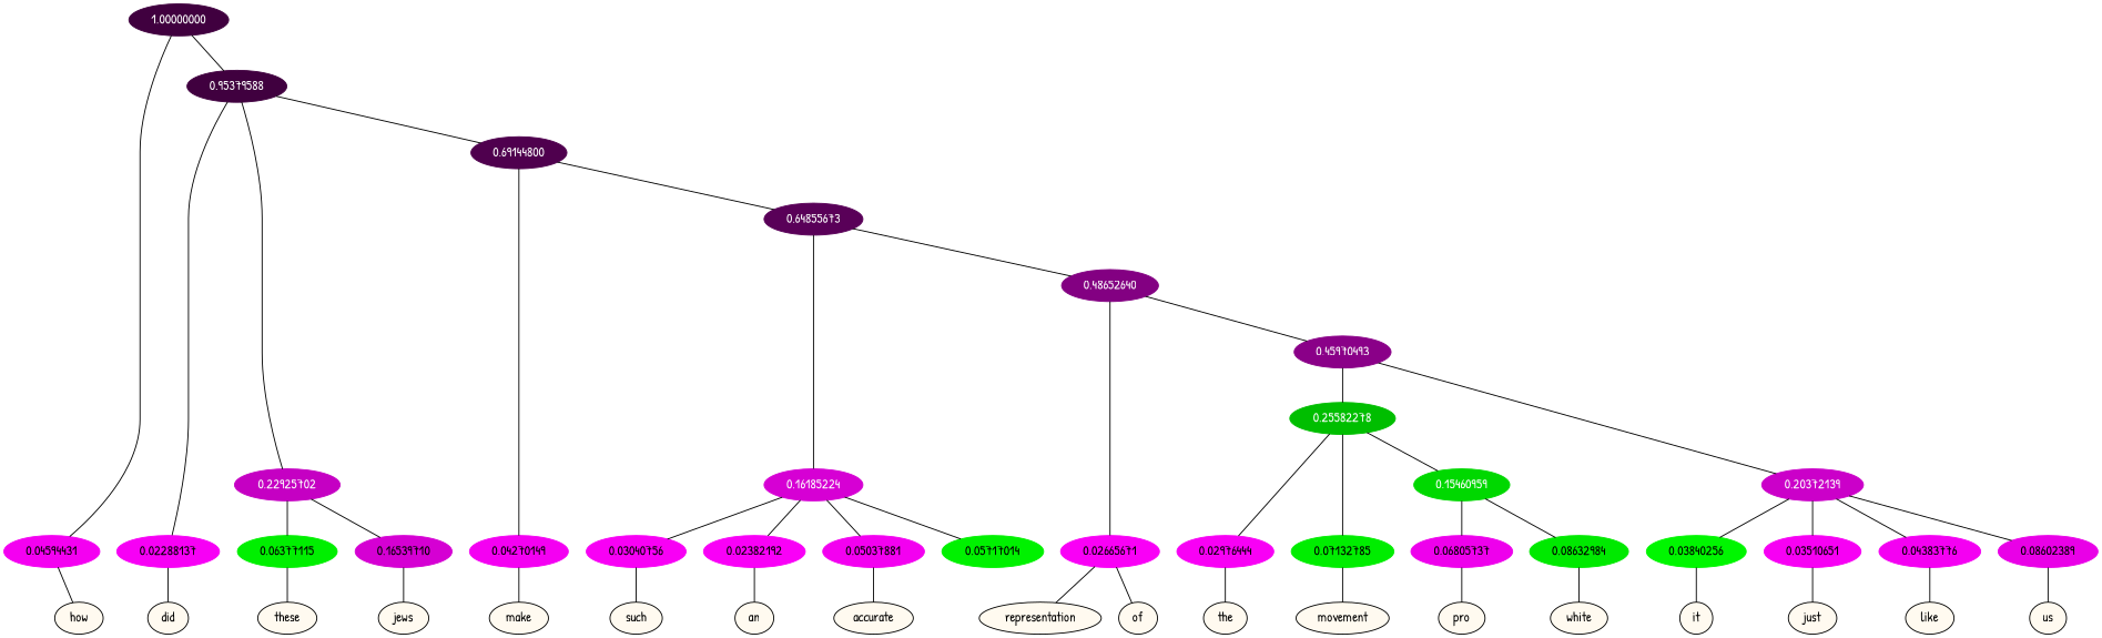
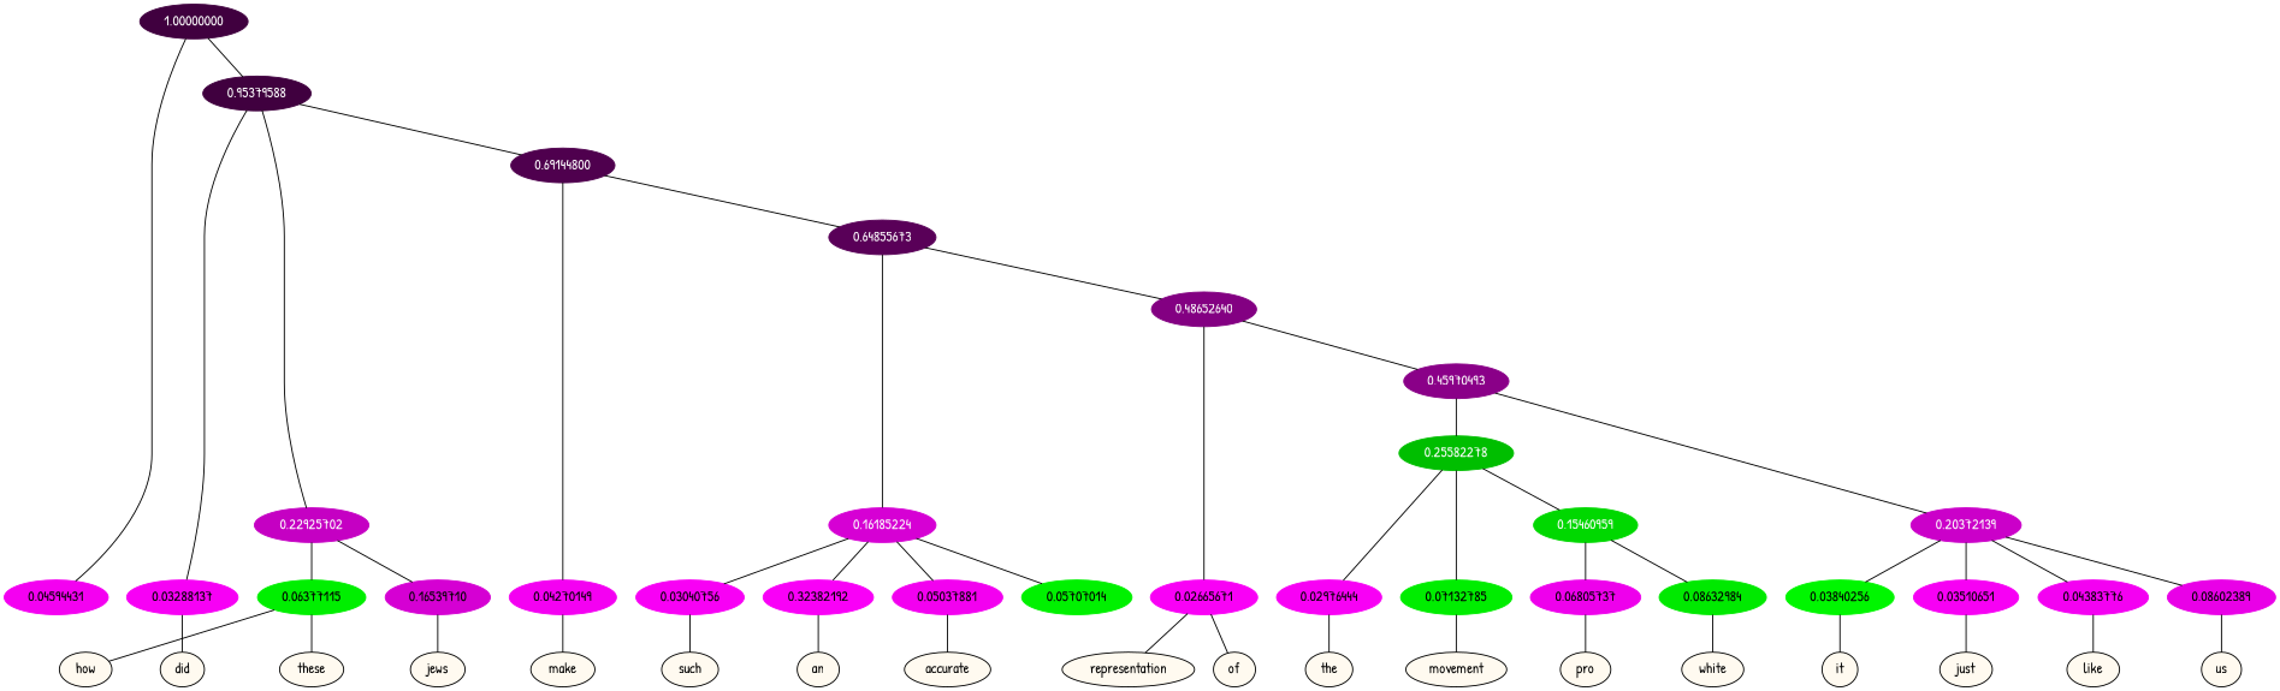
  graph {
    fontname="Patrick Hand"
    node [color=black fontname="Patrick Hand" format=png nodesep=0.001 ordering=out overlap_scaling=0.01 ranksep=0.001 style=filled]
    edge [fontname="Patrick Hand"]
    n1 [fillcolor=floralwhite height=0.15 label=how style="filled,solid" width=0.15]
    n2 [fillcolor=floralwhite height=0.15 label=did style="filled,solid" width=0.15]
    n3 [fillcolor=floralwhite height=0.15 label=these style="filled,solid" width=0.15]
    n4 [fillcolor=floralwhite height=0.15 label=jews style="filled,solid" width=0.15]
    n5 [fillcolor=floralwhite height=0.15 label=make style="filled,solid" width=0.15]
    n6 [fillcolor=floralwhite height=0.15 label=such style="filled,solid" width=0.15]
    n7 [fillcolor=floralwhite height=0.15 label=an style="filled,solid" width=0.15]
    n8 [fillcolor=floralwhite height=0.15 label=accurate style="filled,solid" width=0.15]
    n9 [fillcolor=floralwhite height=0.15 label=representation style="filled,solid" width=0.15]
    n10 [fillcolor=floralwhite height=0.15 label=of style="filled,solid" width=0.15]
    n11 [fillcolor=floralwhite height=0.15 label=the style="filled,solid" width=0.15]
    n12 [fillcolor=floralwhite height=0.15 label=pro style="filled,solid" width=0.15]
    n13 [fillcolor=floralwhite height=0.15 label=white style="filled,solid" width=0.15]
    n14 [fillcolor=floralwhite height=0.15 label=movement style="filled,solid" width=0.15]
    n15 [fillcolor=floralwhite height=0.15 label=it style="filled,solid" width=0.15]
    n16 [fillcolor=floralwhite height=0.15 label=just style="filled,solid" width=0.15]
    n17 [fillcolor=floralwhite height=0.15 label=like style="filled,solid" width=0.15]
    n18 [fillcolor=floralwhite height=0.15 label=us style="filled,solid" width=0.15]
    n19 [color="0.835 1.000 0.954" fontcolor=black height=0.15 label=0.04594431 width=0.15]
-   n20 [color="0.835 1.000 0.967" fontcolor=black height=0.15 label=0.02288137 width=0.15]
+   n20 [color="0.835 1.000 0.967" fontcolor=black height=0.15 label=0.03288137 width=0.15]
    n21 [color="0.334 1.000 0.936" fontcolor=black height=0.15 label=0.06377115 width=0.15]
    n22 [color="0.835 1.000 0.835" fontcolor=black height=0.15 label=0.16539710 width=0.15]
    n23 [color="0.835 1.000 0.957" fontcolor=black height=0.15 label=0.04270149 width=0.15]
    n24 [color="0.835 1.000 0.970" fontcolor=black height=0.15 label=0.03040756 width=0.15]
-   n25 [color="0.835 1.000 0.976" fontcolor=black height=0.15 label=0.02382192 width=0.15]
+   n25 [color="0.835 1.000 0.976" fontcolor=black height=0.15 label=0.32382192 width=0.15]
    n26 [color="0.835 1.000 0.950" fontcolor=black height=0.15 label=0.05037881 width=0.15]
-   n27 [color="0.334 1.000 0.943" fontcolor=black height=0.15 label=0.05717014 width=0.15]
+   n27 [color="0.334 1.000 0.943" fontcolor=black height=0.15 label=0.05707014 width=0.15]
    n28 [color="0.835 1.000 0.973" fontcolor=black height=0.15 label=0.02665671 width=0.15]
    n29 [color="0.835 1.000 0.970" fontcolor=black height=0.15 label=0.02976444 width=0.15]
    n30 [color="0.835 1.000 0.932" fontcolor=black height=0.15 label=0.06805737 width=0.15]
    n31 [color="0.334 1.000 0.914" fontcolor=black height=0.15 label=0.08632984 width=0.15]
    n32 [color="0.334 1.000 0.929" fontcolor=black height=0.15 label=0.07132785 width=0.15]
    n33 [color="0.334 1.000 0.962" fontcolor=black height=0.15 label=0.03840256 width=0.15]
    n34 [color="0.835 1.000 0.965" fontcolor=black height=0.15 label=0.03510651 width=0.15]
    n35 [color="0.835 1.000 0.956" fontcolor=black height=0.15 label=0.04383776 width=0.15]
    n36 [color="0.835 1.000 0.914" fontcolor=black height=0.15 label=0.08602389 width=0.15]
    n37 [color="0.835 1.000 0.250" fontcolor=grey99 height=0.15 label=1.00000000 width=0.15]
    n38 [color="0.835 1.000 0.250" fontcolor=grey99 height=0.15 label=0.95379588 width=0.15]
    n39 [color="0.835 1.000 0.771" fontcolor=grey99 height=0.15 label=0.22925702 width=0.15]
    n40 [color="0.835 1.000 0.309" fontcolor=grey99 height=0.15 label=0.69144800 width=0.15]
    n41 [color="0.835 1.000 0.351" fontcolor=grey99 height=0.15 label=0.64855673 width=0.15]
    n42 [color="0.835 1.000 0.838" fontcolor=grey99 height=0.15 label=0.16185224 width=0.15]
    n43 [color="0.835 1.000 0.513" fontcolor=grey99 height=0.15 label=0.48652640 width=0.15]
    n44 [color="0.835 1.000 0.540" fontcolor=grey99 height=0.15 label=0.45970493 width=0.15]
    n45 [color="0.334 1.000 0.744" fontcolor=grey99 height=0.15 label=0.25582278 width=0.15]
    n46 [color="0.835 1.000 0.796" fontcolor=grey99 height=0.15 label=0.20372139 width=0.15]
    n47 [color="0.334 1.000 0.845" fontcolor=grey99 height=0.15 label=0.15460959 width=0.15]
    subgraph sub_1 {
      rank=same
      n1
      n2
      n3
      n4
      n5
      n6
      n7
      n8
      n9
      n10
      n11
      n12
      n13
      n14
      n15
      n16
      n17
      n18
    }
    subgraph sub_2 {
      rank=same
      n19
      n20
      n21
      n22
      n23
      n24
      n25
      n26
      n27
      n28
      n29
      n30
      n31
      n32
      n33
      n34
      n35
      n36
    }
-   n19 -- n1
+   n21 -- n1
    n20 -- n2
    n21 -- n3
    n22 -- n4
    n23 -- n5
    n24 -- n6
    n25 -- n7
    n26 -- n8
    n28 -- n9
    n28 -- n10
    n29 -- n11
    n30 -- n12
    n31 -- n13
    n32 -- n14
    n33 -- n15
    n34 -- n16
    n35 -- n17
    n36 -- n18
    n37 -- n19
    n37 -- n38
    n38 -- n20
    n38 -- n39
    n38 -- n40
    n39 -- n21
    n39 -- n22
    n40 -- n23
    n40 -- n41
    n41 -- n42
    n41 -- n43
    n42 -- n24
    n42 -- n25
    n42 -- n26
    n42 -- n27
    n43 -- n28
    n43 -- n44
    n44 -- n45
    n44 -- n46
    n45 -- n29
    n45 -- n32
    n45 -- n47
    n46 -- n33
    n46 -- n34
    n46 -- n35
    n46 -- n36
    n47 -- n30
    n47 -- n31
  }
